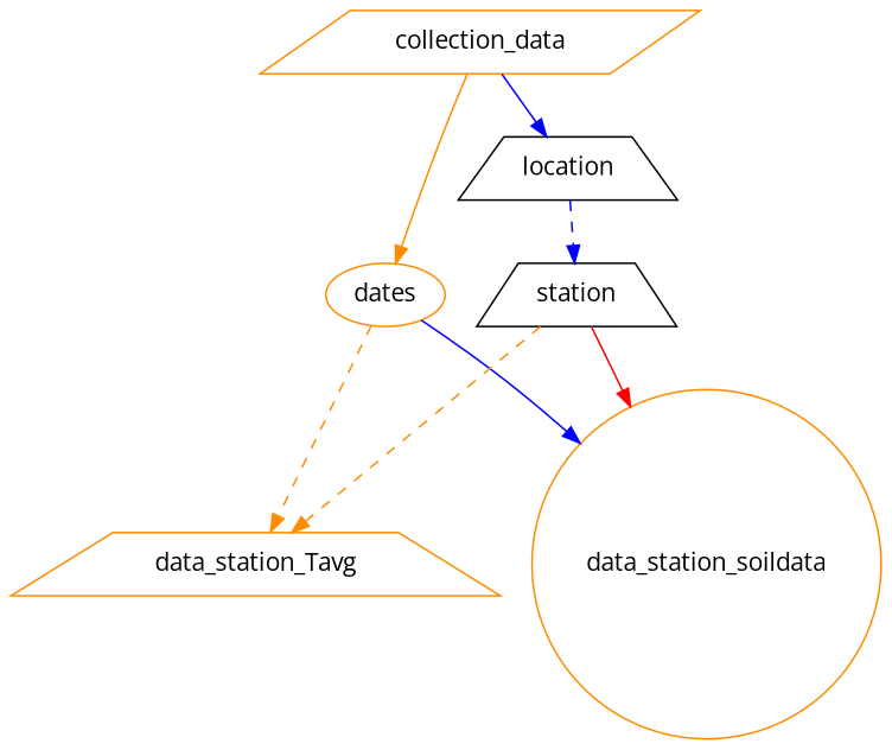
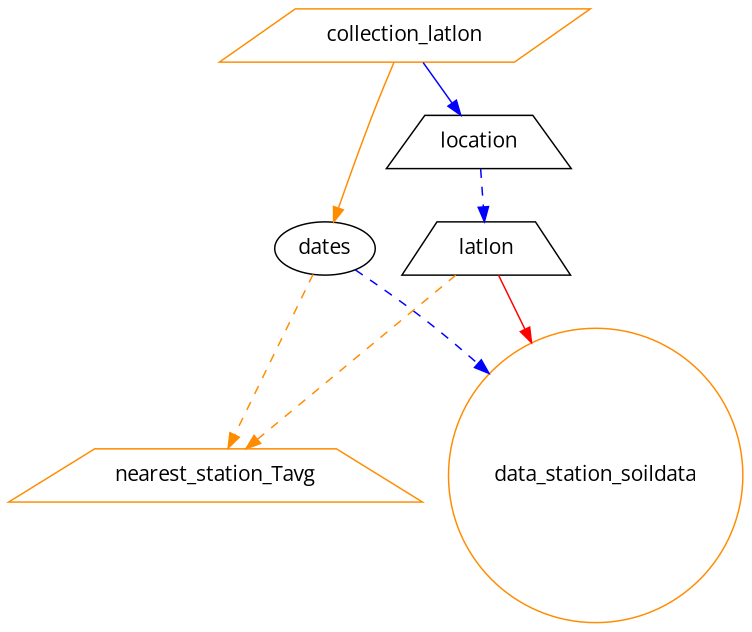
  digraph {
    fontname="Open Sans"
    node [call=with color=darkorange fontname="Open Sans" shape=trapezium]
    edge [arg=data color=blue fontname="Open Sans" style=dashed]
-   collection_data ["as.is"=TRUE call="read.delim" file="'/home/cld/projects/data/morel_collections.txt'" "row.names"=NULL shape=parallelogram skip=1]
+   collection_data ["as.is"=TRUE call="read.delim" file="'/home/cld/projects/data/morel_collections.txt'" "row.names"=NULL shape=parallelogram skip=1 label=collection_latlon]
    location [color=black expr="quote(location)"]
-   dates [expr="quote(getdates(code))" shape=ellipse]
-   latlon [call=geocode color=black label=station]
-   nearest_station_Tavg [call=nearest_station_msmts field="'Tavg'" label=data_station_Tavg]
+   dates [color=black expr="quote(getdates(code))" shape=ellipse]
+   latlon [call=geocode color=black]
+   nearest_station_Tavg [call=nearest_station_msmts field="'Tavg'"]
    n6 [call=nearest_soil_msmts field=6 label=data_station_soildata shape=circle]
    collection_data -> location [style=solid]
    collection_data -> dates [color=darkorange style=solid]
    location -> latlon [arg=location]
    dates -> nearest_station_Tavg [arg=dates color=darkorange]
-   dates -> n6 [arg=dates style=solid]
+   dates -> n6 [arg=dates]
    latlon -> nearest_station_Tavg [arg=latlon color=darkorange]
    latlon -> n6 [arg=latlon color=red style=solid]
  }
